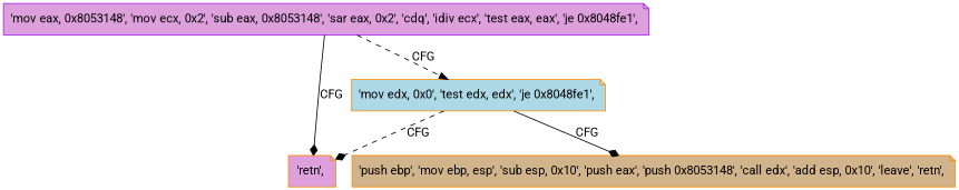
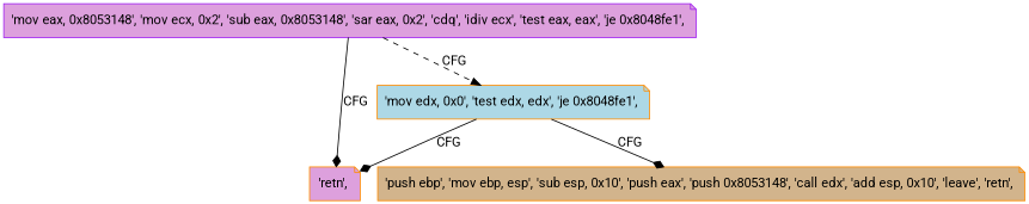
  digraph {
    fontname=Roboto
    node [style=filled fillcolor=plum color=darkorange shape=note fontname=Roboto]
    edge [style=solid arrowhead=diamond fontname=Roboto]
    n1 [label="'mov eax, 0x8053148', 'mov ecx, 0x2', 'sub eax, 0x8053148', 'sar eax, 0x2', 'cdq', 'idiv ecx', 'test eax, eax', 'je 0x8048fe1', " color=purple]
    n2 [label="'retn', "]
    n3 [label="'mov edx, 0x0', 'test edx, edx', 'je 0x8048fe1', " fillcolor=lightblue]
    n4 [label="'push ebp', 'mov ebp, esp', 'sub esp, 0x10', 'push eax', 'push 0x8053148', 'call edx', 'add esp, 0x10', 'leave', 'retn', " fillcolor=tan]
    n1 -> n2 [label=CFG]
    n1 -> n3 [label=CFG style=dashed arrowhead=normal]
-   n3 -> n2 [label=CFG style=dashed]
+   n3 -> n2 [label=CFG]
    n3 -> n4 [label=CFG]
  }
